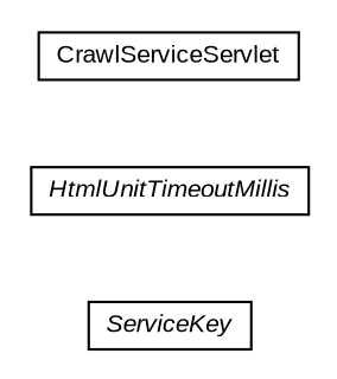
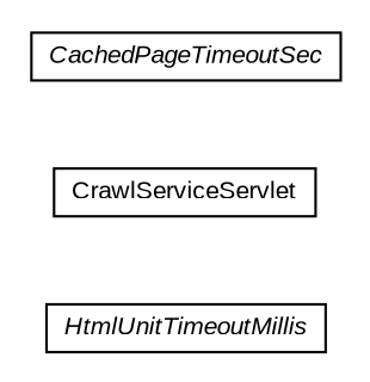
  digraph {
    nodesep=0.25
    rankdir=LR
    ranksep=0.5
    node [fontcolor=black fontname=arial fontsize=10.0 shape=plaintext]
-   n1 [label=<<table title="com.gwtplatform.crawlerservice.server.ServiceKey" border="0" cellborder="1" cellspacing="0" cellpadding="2" port="p" href="./ServiceKey.html"> 		<tr><td><table border="0" cellspacing="0" cellpadding="1"> <tr><td align="center" balign="center"><font face="arial italic"> ServiceKey </font></td></tr> 		</table></td></tr> 		</table>>]
    n2 [label=<<table title="com.gwtplatform.crawlerservice.server.HtmlUnitTimeoutMillis" border="0" cellborder="1" cellspacing="0" cellpadding="2" port="p" href="./HtmlUnitTimeoutMillis.html"> 		<tr><td><table border="0" cellspacing="0" cellpadding="1"> <tr><td align="center" balign="center"><font face="arial italic"> HtmlUnitTimeoutMillis </font></td></tr> 		</table></td></tr> 		</table>>]
    n3 [label=<<table title="com.gwtplatform.crawlerservice.server.CrawlServiceServlet" border="0" cellborder="1" cellspacing="0" cellpadding="2" port="p" href="./CrawlServiceServlet.html"> 		<tr><td><table border="0" cellspacing="0" cellpadding="1"> <tr><td align="center" balign="center"> CrawlServiceServlet </td></tr> 		</table></td></tr> 		</table>>]
+   n4 [label=<<table title="com.gwtplatform.crawlerservice.server.CachedPageTimeoutSec" border="0" cellborder="1" cellspacing="0" cellpadding="2" port="p" href="./CachedPageTimeoutSec.html"> 		<tr><td><table border="0" cellspacing="0" cellpadding="1"> <tr><td align="center" balign="center"><font face="arial italic"> CachedPageTimeoutSec </font></td></tr> 		</table></td></tr> 		</table>>]
  }
